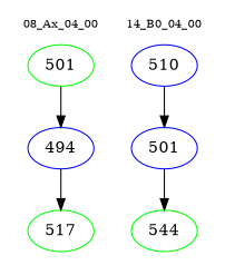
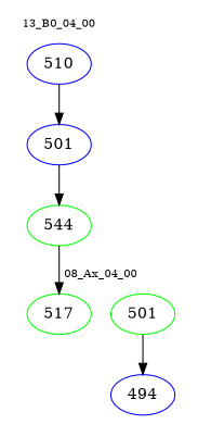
  digraph {
    node [color=green]
    edge [color=black]
    n1 [label=501]
    n2 [color=blue label=494]
    n3 [label=517]
    n4 [color=blue label=510]
    n5 [color=blue label=501]
    n6 [label=544]
    subgraph cluster_1 {
      color=white
      fontsize=10
      label="08_Ax_04_00"
      n1
      n2
      n3
    }
    subgraph cluster_2 {
      color=white
      fontsize=10
-     label="14_B0_04_00"
+     label="13_B0_04_00"
      n4
      n5
      n6
    }
    n1 -> n2
-   n2 -> n3
+   n6 -> n3
    n4 -> n5
    n5 -> n6
  }
